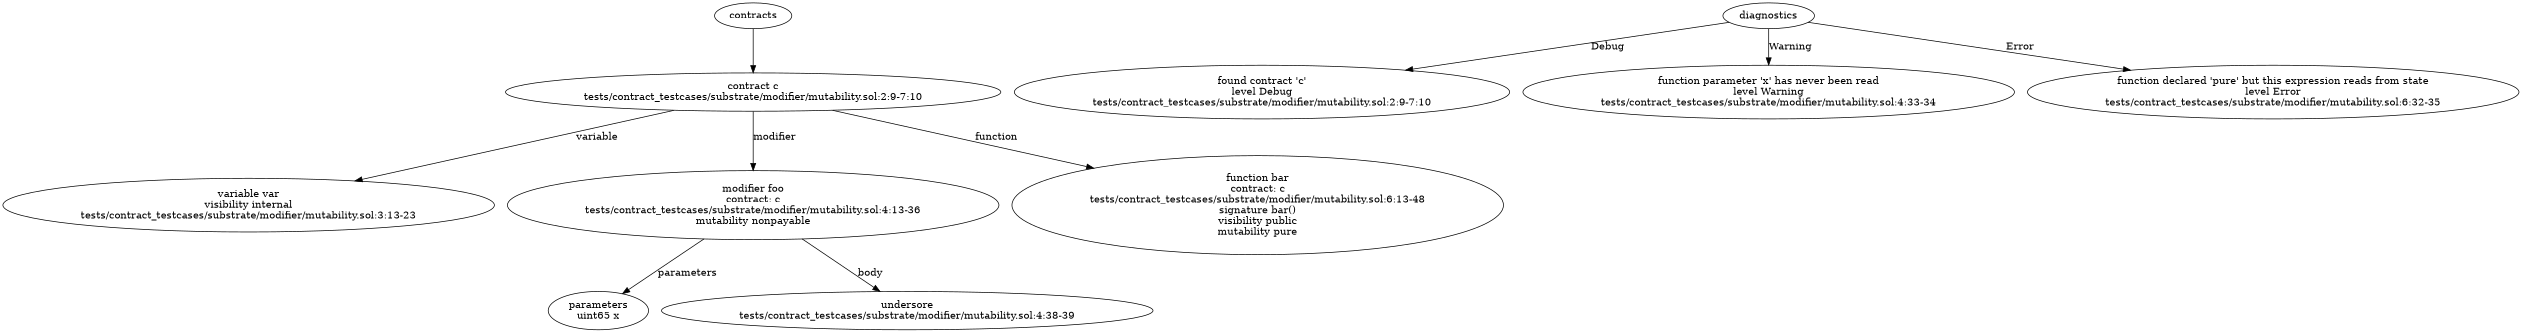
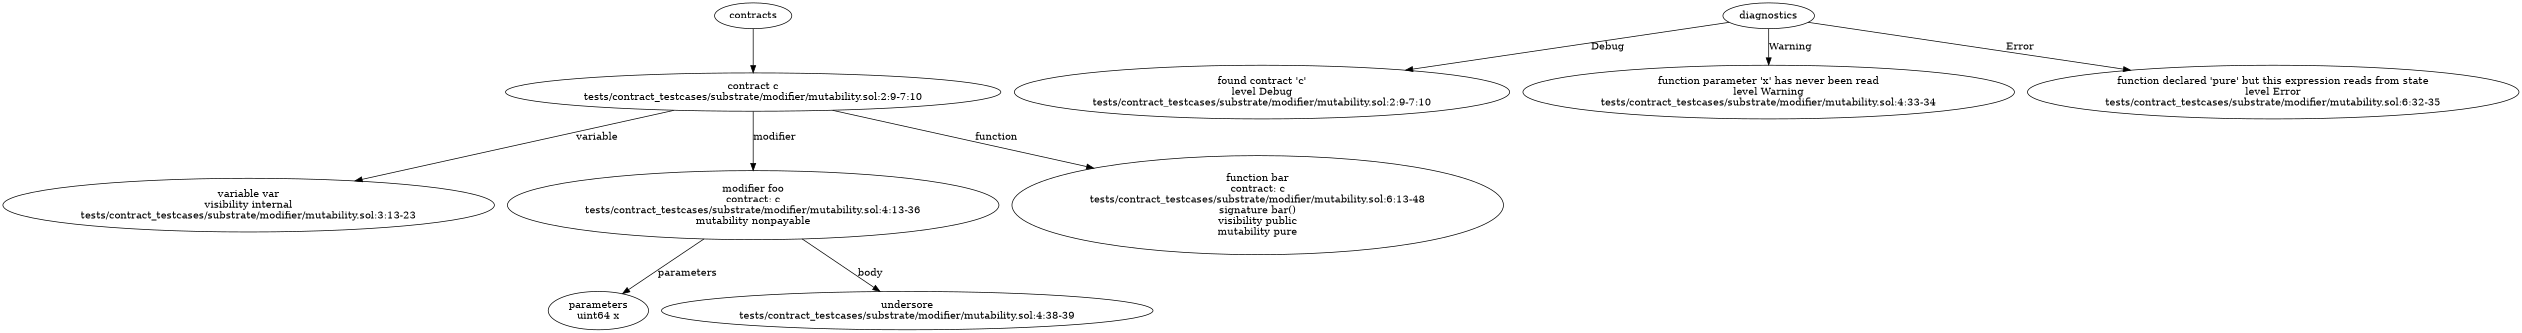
  strict digraph {
    n1 [label="contract c\ntests/contract_testcases/substrate/modifier/mutability.sol:2:9-7:10"]
    n2 [label="variable var\nvisibility internal\ntests/contract_testcases/substrate/modifier/mutability.sol:3:13-23"]
    n3 [label="modifier foo\ncontract: c\ntests/contract_testcases/substrate/modifier/mutability.sol:4:13-36\nmutability nonpayable"]
    n4 [label="function bar\ncontract: c\ntests/contract_testcases/substrate/modifier/mutability.sol:6:13-48\nsignature bar()\nvisibility public\nmutability pure"]
-   n5 [label="parameters\nuint65 x"]
+   n5 [label="parameters\nuint64 x"]
    n6 [label="undersore\ntests/contract_testcases/substrate/modifier/mutability.sol:4:38-39"]
    n7 [label="found contract 'c'\nlevel Debug\ntests/contract_testcases/substrate/modifier/mutability.sol:2:9-7:10"]
    n8 [label="function parameter 'x' has never been read\nlevel Warning\ntests/contract_testcases/substrate/modifier/mutability.sol:4:33-34"]
    n9 [label="function declared 'pure' but this expression reads from state\nlevel Error\ntests/contract_testcases/substrate/modifier/mutability.sol:6:32-35"]
    contracts
    diagnostics
    n1 -> n2 [label=variable]
    n1 -> n3 [label=modifier]
    n1 -> n4 [label=function]
    n3 -> n5 [label=parameters]
    n3 -> n6 [label=body]
    contracts -> n1
    diagnostics -> n7 [label=Debug]
    diagnostics -> n8 [label=Warning]
    diagnostics -> n9 [label=Error]
  }
